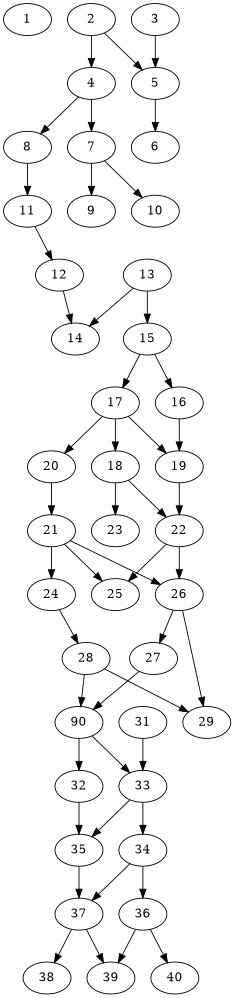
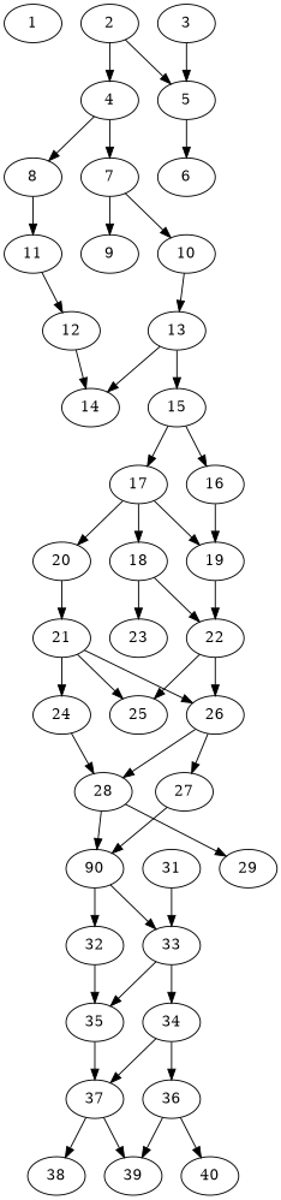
  digraph {
    node [alpha=0.14]
    1 [alpha=0.07 expect_size=37694464]
    2 [alpha=0.09 expect_size=43545600]
    4 [alpha=0.15 expect_size=27672576]
    5 [alpha=0.03 expect_size=34813952]
    7 [alpha=0.20 expect_size=49467392]
    8 [alpha=0.15 expect_size=17951744]
    6 [alpha=0.19 expect_size=15965184]
    9 [alpha=0.11 expect_size=6170624]
    10 [alpha=0.20 expect_size=14697472]
    11 [alpha=0.03 expect_size=13654016]
    3 [alpha=0.01 expect_size=47100928]
    13 [alpha=0.20 expect_size=51692544]
    12 [expect_size=29476864]
    14 [alpha=0.03 expect_size=6621184]
    15 [alpha=0.10 expect_size=43123712]
    16 [alpha=0.05 expect_size=51354624]
    17 [alpha=0.04 expect_size=47880192]
    19 [alpha=0.08 expect_size=35640320]
    18 [alpha=0.02 expect_size=47290368]
    20 [alpha=0.15 expect_size=13898752]
    22 [expect_size=20426752]
    23 [alpha=0.09 expect_size=6690816]
    21 [alpha=0.17 expect_size=12773376]
    25 [alpha=0.11 expect_size=13044736]
    26 [alpha=0.13 expect_size=37381120]
    24 [expect_size=6060032]
    28 [alpha=0.19 expect_size=11307008]
    27 [alpha=0.13 expect_size=49978368]
    n29 [alpha=0.16 expect_size=33841152 label=90]
    29 [alpha=0.05 expect_size=15025152]
    32 [expect_size=14924800]
    33 [alpha=0.17 expect_size=47946752]
    31 [alpha=0.10 expect_size=22989824]
    35 [alpha=0.02 expect_size=7778304]
    34 [alpha=0.02 expect_size=22360064]
    37 [alpha=0.00 expect_size=16698368]
    36 [alpha=0.02 expect_size=33773568]
    39 [alpha=0.05 expect_size=45904896]
    38 [alpha=0.16 expect_size=47963136]
    40 [alpha=0.17 expect_size=11452416]
    2 -> 4
    2 -> 5
    4 -> 7
    4 -> 8
    5 -> 6
    7 -> 9
    7 -> 10
    8 -> 11
+   10 -> 13
    11 -> 12
    3 -> 5
    13 -> 14
    13 -> 15
    12 -> 14
    15 -> 16
    15 -> 17
    16 -> 19
    17 -> 19
    17 -> 18
    17 -> 20
    19 -> 22
    18 -> 22
    18 -> 23
    20 -> 21
    22 -> 25
    22 -> 26
    21 -> 25
    21 -> 26
    21 -> 24
-   26 -> 29
+   26 -> 28
    26 -> 27
    24 -> 28
    28 -> n29
    28 -> 29
    27 -> n29
    n29 -> 32
    n29 -> 33
    32 -> 35
    33 -> 35
    33 -> 34
    31 -> 33
    35 -> 37
    34 -> 37
    34 -> 36
    37 -> 39
    37 -> 38
    36 -> 39
    36 -> 40
  }
